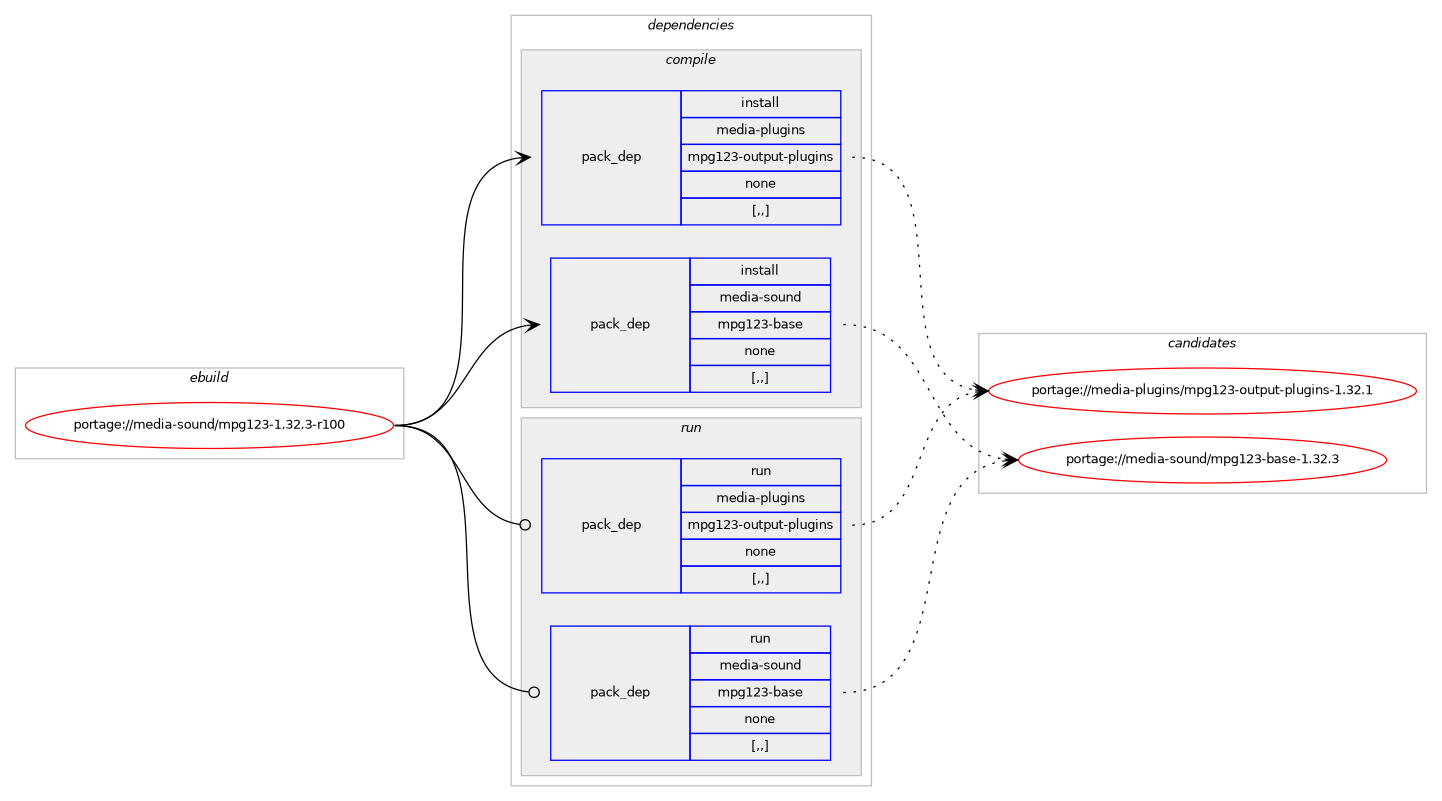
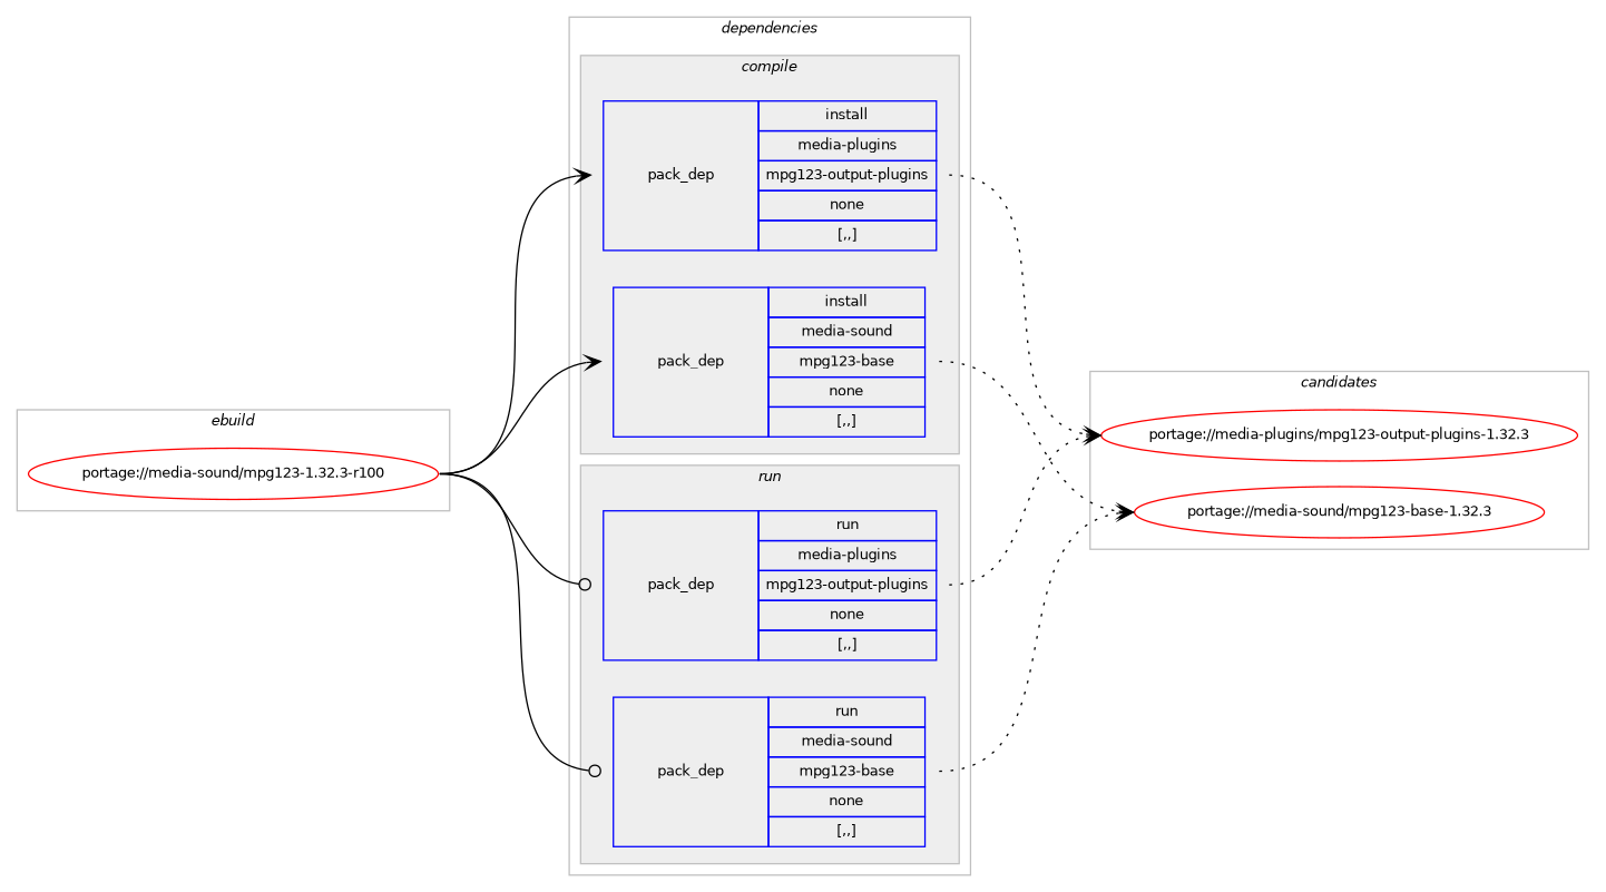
  digraph {
    compound=true
    concentrate=true
    fontname=Helvetica
    fontsize=10
    newrank=true
    rankdir=LR
    ranksep=1.5
    node [color=blue fontname=Helvetica fontsize=10 shape=none]
    edge [arrowhead=vee headport=w style=solid tailport=e weight=20]
    n1 [color=red label="portage://media-sound/mpg123-1.32.3-r100" width=4 shape=""]
    n2 [label=<<TABLE BORDER="0" CELLBORDER="1" CELLSPACING="0" CELLPADDING="4" WIDTH="220"><TR><TD ROWSPAN="6" CELLPADDING="30">pack_dep</TD></TR><TR><TD WIDTH="110">install</TD></TR><TR><TD>media-plugins</TD></TR><TR><TD>mpg123-output-plugins</TD></TR><TR><TD>none</TD></TR><TR><TD>[,,]</TD></TR></TABLE>>]
    n3 [label=<<TABLE BORDER="0" CELLBORDER="1" CELLSPACING="0" CELLPADDING="4" WIDTH="220"><TR><TD ROWSPAN="6" CELLPADDING="30">pack_dep</TD></TR><TR><TD WIDTH="110">install</TD></TR><TR><TD>media-sound</TD></TR><TR><TD>mpg123-base</TD></TR><TR><TD>none</TD></TR><TR><TD>[,,]</TD></TR></TABLE>>]
    n4 [label=<<TABLE BORDER="0" CELLBORDER="1" CELLSPACING="0" CELLPADDING="4" WIDTH="220"><TR><TD ROWSPAN="6" CELLPADDING="30">pack_dep</TD></TR><TR><TD WIDTH="110">run</TD></TR><TR><TD>media-plugins</TD></TR><TR><TD>mpg123-output-plugins</TD></TR><TR><TD>none</TD></TR><TR><TD>[,,]</TD></TR></TABLE>>]
    n5 [label=<<TABLE BORDER="0" CELLBORDER="1" CELLSPACING="0" CELLPADDING="4" WIDTH="220"><TR><TD ROWSPAN="6" CELLPADDING="30">pack_dep</TD></TR><TR><TD WIDTH="110">run</TD></TR><TR><TD>media-sound</TD></TR><TR><TD>mpg123-base</TD></TR><TR><TD>none</TD></TR><TR><TD>[,,]</TD></TR></TABLE>>]
-   n6 [color=red label="portage://media-plugins/mpg123-output-plugins-1.32.1" width=4 shape=""]
+   n6 [color=red label="portage://media-plugins/mpg123-output-plugins-1.32.3" width=4 shape=""]
    n7 [color=red label="portage://media-sound/mpg123-base-1.32.3" width=4 shape=""]
    subgraph cluster_1 {
      color=gray
      label=<<i>ebuild</i>>
      n1
    }
    subgraph cluster_2 {
      color=gray
      label=<<i>dependencies</i>>
      subgraph cluster_3 {
        color=gray
        fillcolor="#eeeeee"
        label=<<i>compile</i>>
        style=filled
        subgraph sub_4 {
          color=gray
          fillcolor="#eeeeee"
          label=<<i>compile</i>>
          style=filled
          n2
        }
        subgraph sub_5 {
          color=gray
          fillcolor="#eeeeee"
          label=<<i>compile</i>>
          style=filled
          n3
        }
      }
      subgraph cluster_6 {
        color=gray
        fillcolor="#eeeeee"
        label=<<i>compile and run</i>>
        style=filled
      }
      subgraph cluster_7 {
        color=gray
        fillcolor="#eeeeee"
        label=<<i>run</i>>
        style=filled
        subgraph sub_8 {
          color=gray
          fillcolor="#eeeeee"
          label=<<i>run</i>>
          style=filled
          n4
        }
        subgraph sub_9 {
          color=gray
          fillcolor="#eeeeee"
          label=<<i>run</i>>
          style=filled
          n5
        }
      }
    }
    subgraph cluster_10 {
      color=gray
      label=<<i>candidates</i>>
      rank=same
      subgraph sub_11 {
        color=black
        label=<<i>candidates</i>>
        nodesep=1
        rank=same
        n6
      }
      subgraph sub_12 {
        color=black
        label=<<i>candidates</i>>
        nodesep=1
        rank=same
        n7
      }
      subgraph sub_13 {
        color=black
        label=<<i>candidates</i>>
        nodesep=1
        rank=same
        n6
      }
      subgraph sub_14 {
        color=black
        label=<<i>candidates</i>>
        nodesep=1
        rank=same
        n7
      }
    }
    n1 -> n2
    n1 -> n3
    n1 -> n4 [arrowhead=odot]
    n1 -> n5 [arrowhead=odot]
    n2 -> n6 [style=dotted weight=100]
    n3 -> n7 [style=dotted weight=100]
    n4 -> n6 [style=dotted weight=100]
    n5 -> n7 [style=dotted weight=100]
  }
